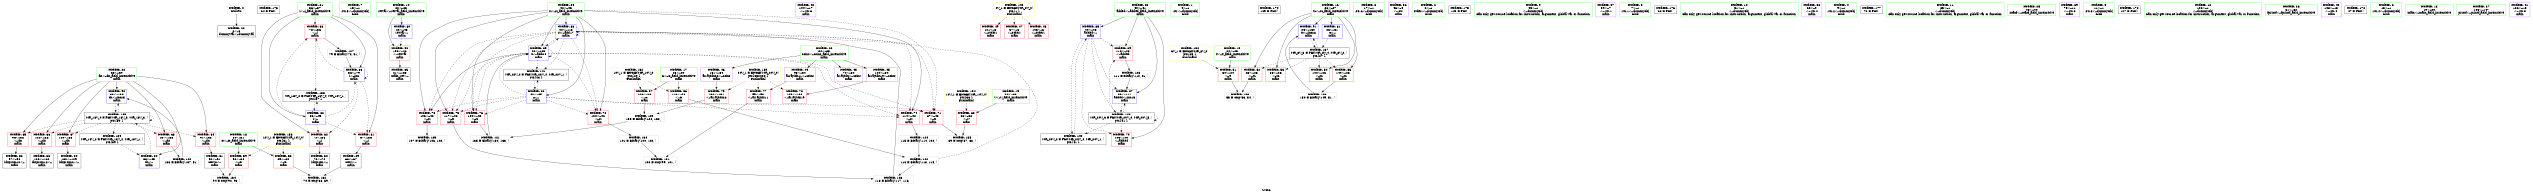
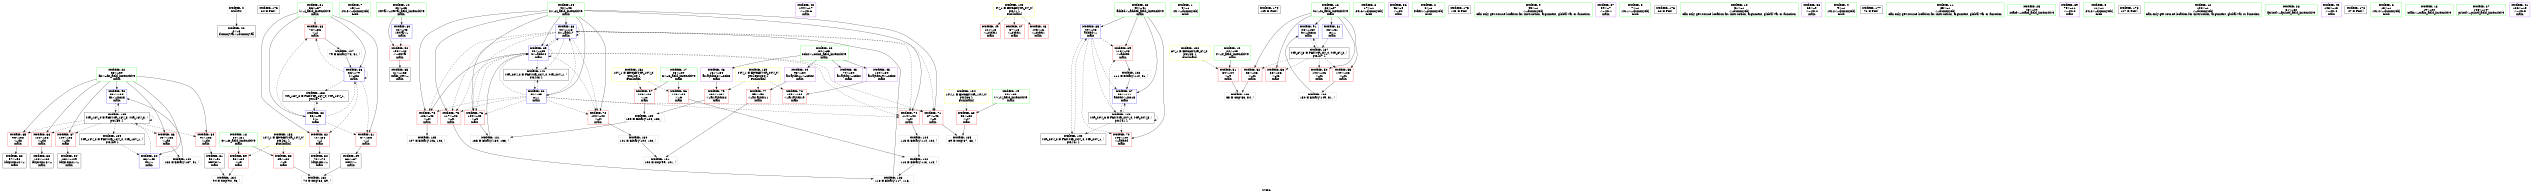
  digraph {
    label=SVFG
    node [color=red shape=record]
    edge [style=solid]
    n1 [color=grey label="{NodeID: 0\nNullPtr}"]
    n2 [color=black label="{NodeID: 28\n2\<--3\ndummyVal\<--dummyVal\n}"]
    n3 [color=black label="{NodeID: 173\n64 = PHI()\n}"]
    n4 [color=blue label="{NodeID: 90\n38\<--138\ndn\<--inc25\nmain\n}"]
    n5 [color=black label="{NodeID: 145\nMR_18V_4 = PHI(MR_18V_5, MR_18V_3, )\npts\{39 \}\n}"]
    n6 [color=black label="{NodeID: 139\nMR_18V_2 = PHI(MR_18V_4, MR_18V_1, )\npts\{39 \}\n}"]
    n7 [label="{NodeID: 64\n91\<--38\n\<--dn\nmain\n}"]
    n8 [label="{NodeID: 65\n96\<--38\n\<--dn\nmain\n}"]
    n9 [label="{NodeID: 66\n122\<--38\n\<--dn\nmain\n}"]
    n10 [label="{NodeID: 67\n129\<--38\n\<--dn\nmain\n}"]
    n11 [label="{NodeID: 68\n137\<--38\n\<--dn\nmain\n}"]
    n12 [color=blue label="{NodeID: 84\n38\<--45\ndn\<--\nmain\n}"]
    n13 [color=black label="{NodeID: 31\n92\<--91\nconv8\<--\nmain\n}"]
    n14 [color=black label="{NodeID: 32\n97\<--96\nidxprom10\<--\nmain\n}"]
    n15 [color=black label="{NodeID: 33\n123\<--122\nidxprom18\<--\nmain\n}"]
    n16 [color=black label="{NodeID: 34\n130\<--129\nidxprom21\<--\nmain\n}"]
    n17 [color=grey label="{NodeID: 120\n138 = Binary(137, 51, )\n}"]
    n18 [color=green label="{NodeID: 7\n15\<--1\n.str.5\<--dummyObj\nGlob }"]
    n19 [color=green label="{NodeID: 14\n22\<--23\nretval\<--retval_field_insensitive\nmain\n}"]
    n20 [label="{NodeID: 50\n153\<--22\n\<--retval\nmain\n}"]
    n21 [color=blue label="{NodeID: 80\n22\<--45\nretval\<--\nmain\n}"]
    n22 [color=black label="{NodeID: 35\n21\<--153\nmain_ret\<--\nmain\n}"]
    n23 [color=green label="{NodeID: 21\n36\<--37\ni\<--i_field_insensitive\nmain\n}"]
    n24 [label="{NodeID: 61\n67\<--36\n\<--i\nmain\n}"]
    n25 [label="{NodeID: 62\n72\<--36\n\<--i\nmain\n}"]
    n26 [label="{NodeID: 63\n78\<--36\n\<--i\nmain\n}"]
    n27 [color=blue label="{NodeID: 82\n36\<--45\ni\<--\nmain\n}"]
    n28 [color=blue label="{NodeID: 83\n36\<--79\ni\<--inc\nmain\n}"]
    n29 [color=black label="{NodeID: 29\n68\<--67\nconv\<--\nmain\n}"]
    n30 [color=black label="{NodeID: 30\n73\<--72\nidxprom\<--\nmain\n}"]
    n31 [color=grey label="{NodeID: 127\n79 = Binary(78, 51, )\n}"]
    n32 [color=black label="{NodeID: 138\nMR_16V_2 = PHI(MR_16V_4, MR_16V_1, )\npts\{37 \}\n}"]
    n33 [color=grey label="{NodeID: 132\n70 = cmp(68, 69, )\n}"]
    n34 [color=grey label="{NodeID: 125\n107 = Binary(106, 102, )\n}"]
    n35 [color=purple label="{NodeID: 42\n144\<--17\n\<--.str.6\nmain\n}"]
    n36 [label="{NodeID: 49\n121\<--6\n\<--stderr\nmain\n}"]
    n37 [label="{NodeID: 56\n113\<--28\n\<--C\nmain\n}"]
    n38 [color=grey label="{NodeID: 122\n116 = Binary(113, 115, )\n}"]
    n39 [color=grey label="{NodeID: 123\n118 = Binary(117, 116, )\n}"]
    n40 [color=blue label="{NodeID: 88\n42\<--118\nX\<--add17\nmain\n}"]
    n41 [color=yellow label="{NodeID: 153\n12V_1 = ENCHI(MR_12V_0)\npts\{31 \}\nFun[main]}" style=double]
    n42 [label="{NodeID: 58\n69\<--30\n\<--D\nmain\n}"]
    n43 [label="{NodeID: 59\n93\<--30\n\<--D\nmain\n}"]
    n44 [color=grey label="{NodeID: 134\n94 = cmp(92, 93, )\n}"]
    n45 [label="{NodeID: 70\n143\<--40\n\<--added\nmain\n}"]
    n46 [label="{NodeID: 77\n99\<--98\n\<--arrayidx11\nmain\n}"]
    n47 [color=grey label="{NodeID: 131\n103 = cmp(99, 101, )\n}"]
    n48 [color=green label="{NodeID: 1\n4\<--1\n.str\<--dummyObj\nGlob }"]
    n49 [color=black label="{NodeID: 174\n109 = PHI()\n}"]
    n50 [color=blue label="{NodeID: 91\n26\<--150\ntc\<--inc28\nmain\n}"]
    n51 [color=black label="{NodeID: 137\nMR_8V_3 = PHI(MR_8V_4, MR_8V_2, )\npts\{27 \}\n}"]
    n52 [label="{NodeID: 52\n53\<--26\n\<--tc\nmain\n}"]
    n53 [label="{NodeID: 53\n58\<--26\n\<--tc\nmain\n}"]
    n54 [label="{NodeID: 54\n142\<--26\n\<--tc\nmain\n}"]
    n55 [label="{NodeID: 55\n149\<--26\n\<--tc\nmain\n}"]
    n56 [color=grey label="{NodeID: 133\n55 = cmp(53, 54, )\n}"]
    n57 [color=grey label="{NodeID: 126\n150 = Binary(149, 51, )\n}"]
    n58 [color=green label="{NodeID: 8\n17\<--1\n.str.6\<--dummyObj\nGlob }"]
    n59 [color=green label="{NodeID: 15\n24\<--25\nT\<--T_field_insensitive\nmain\n}"]
    n60 [label="{NodeID: 51\n54\<--24\n\<--T\nmain\n}"]
    n61 [color=green label="{NodeID: 22\n38\<--39\ndn\<--dn_field_insensitive\nmain\n}"]
    n62 [color=purple label="{NodeID: 36\n46\<--4\n\<--.str\nmain\n}"]
    n63 [color=purple label="{NodeID: 43\n74\<--34\narrayidx\<--coins\nmain\n}"]
    n64 [color=black label="{NodeID: 140\nMR_20V_2 = PHI(MR_20V_4, MR_20V_1, )\npts\{41 \}\n}"]
    n65 [color=blue label="{NodeID: 85\n40\<--45\nadded\<--\nmain\n}"]
    n66 [label="{NodeID: 69\n110\<--40\n\<--added\nmain\n}"]
    n67 [color=blue label="{NodeID: 87\n40\<--111\nadded\<--inc15\nmain\n}"]
    n68 [color=black label="{NodeID: 143\nMR_20V_6 = PHI(MR_20V_4, MR_20V_5, )\npts\{41 \}\n}"]
    n69 [color=grey label="{NodeID: 128\n111 = Binary(110, 51, )\n}"]
    n70 [label="{NodeID: 57\n128\<--28\n\<--C\nmain\n}"]
    n71 [color=grey label="{NodeID: 129\n133 = Binary(128, 132, )\n}"]
    n72 [color=grey label="{NodeID: 121\n135 = Binary(134, 133, )\n}"]
    n73 [color=blue label="{NodeID: 89\n42\<--135\nX\<--add24\nmain\n}"]
    n74 [color=yellow label="{NodeID: 154\n14V_1 = ENCHI(MR_14V_0)\npts\{33 \}\nFun[main]}" style=double]
    n75 [label="{NodeID: 60\n88\<--32\n\<--V\nmain\n}"]
    n76 [color=grey label="{NodeID: 135\n89 = cmp(87, 88, )\n}"]
    n77 [label="{NodeID: 71\n87\<--42\n\<--X\nmain\n}"]
    n78 [label="{NodeID: 78\n125\<--124\n\<--arrayidx19\nmain\n}"]
    n79 [color=green label="{NodeID: 2\n6\<--1\nstderr\<--dummyObj\nGlob }"]
    n80 [color=black label="{NodeID: 175\n145 = PHI()\n}"]
    n81 [color=green label="{NodeID: 9\n45\<--1\n\<--dummyObj\nCan only get source location for instruction, argument, global var or function.}"]
    n82 [color=green label="{NodeID: 16\n26\<--27\ntc\<--tc_field_insensitive\nmain\n}"]
    n83 [color=blue label="{NodeID: 81\n26\<--51\ntc\<--\nmain\n}"]
    n84 [color=green label="{NodeID: 23\n40\<--41\nadded\<--added_field_insensitive\nmain\n}"]
    n85 [color=purple label="{NodeID: 37\n59\<--7\n\<--.str.1\nmain\n}"]
    n86 [color=purple label="{NodeID: 44\n98\<--34\narrayidx11\<--coins\nmain\n}"]
    n87 [color=black label="{NodeID: 141\nMR_22V_2 = PHI(MR_22V_4, MR_22V_1, )\npts\{43 \}\n}"]
    n88 [color=blue label="{NodeID: 86\n42\<--85\nX\<--\nmain\n}"]
    n89 [label="{NodeID: 72\n100\<--42\n\<--X\nmain\n}"]
    n90 [label="{NodeID: 73\n106\<--42\n\<--X\nmain\n}"]
    n91 [label="{NodeID: 74\n114\<--42\n\<--X\nmain\n}"]
    n92 [label="{NodeID: 75\n117\<--42\n\<--X\nmain\n}"]
    n93 [label="{NodeID: 76\n134\<--42\n\<--X\nmain\n}"]
    n94 [color=grey label="{NodeID: 130\n101 = Binary(100, 102, )\n}"]
    n95 [color=grey label="{NodeID: 124\n115 = Binary(114, 102, )\n}"]
    n96 [color=yellow label="{NodeID: 148\n2V_1 = ENCHI(MR_2V_0)\npts\{1 \}\nFun[main]}" style=double]
    n97 [label="{NodeID: 47\n57\<--6\n\<--stderr\nmain\n}"]
    n98 [label="{NodeID: 48\n105\<--6\n\<--stderr\nmain\n}"]
    n99 [label="{NodeID: 79\n132\<--131\n\<--arrayidx22\nmain\n}"]
    n100 [color=green label="{NodeID: 3\n7\<--1\n.str.1\<--dummyObj\nGlob }"]
    n101 [color=black label="{NodeID: 176\n60 = PHI()\n}"]
    n102 [color=green label="{NodeID: 10\n51\<--1\n\<--dummyObj\nCan only get source location for instruction, argument, global var or function.}"]
    n103 [color=green label="{NodeID: 17\n28\<--29\nC\<--C_field_insensitive\nmain\n}"]
    n104 [color=green label="{NodeID: 24\n42\<--43\nX\<--X_field_insensitive\nmain\n}"]
    n105 [color=purple label="{NodeID: 38\n63\<--9\n\<--.str.2\nmain\n}"]
    n106 [color=purple label="{NodeID: 45\n124\<--34\narrayidx19\<--coins\nmain\n}"]
    n107 [color=green label="{NodeID: 4\n9\<--1\n.str.2\<--dummyObj\nGlob }"]
    n108 [color=black label="{NodeID: 177\n76 = PHI()\n}"]
    n109 [color=green label="{NodeID: 11\n85\<--1\n\<--dummyObj\nCan only get source location for instruction, argument, global var or function.}"]
    n110 [color=green label="{NodeID: 18\n30\<--31\nD\<--D_field_insensitive\nmain\n}"]
    n111 [color=green label="{NodeID: 25\n48\<--49\nscanf\<--scanf_field_insensitive\n}"]
    n112 [color=purple label="{NodeID: 39\n75\<--11\n\<--.str.3\nmain\n}"]
    n113 [color=purple label="{NodeID: 46\n131\<--34\narrayidx22\<--coins\nmain\n}"]
    n114 [color=yellow label="{NodeID: 150\n6V_1 = ENCHI(MR_6V_0)\npts\{25 \}\nFun[main]}" style=double]
    n115 [color=green label="{NodeID: 5\n11\<--1\n.str.3\<--dummyObj\nGlob }"]
    n116 [color=black label="{NodeID: 178\n127 = PHI()\n}"]
    n117 [color=green label="{NodeID: 12\n102\<--1\n\<--dummyObj\nCan only get source location for instruction, argument, global var or function.}"]
    n118 [color=green label="{NodeID: 19\n32\<--33\nV\<--V_field_insensitive\nmain\n}"]
    n119 [color=green label="{NodeID: 26\n61\<--62\nfprintf\<--fprintf_field_insensitive\n}"]
    n120 [color=purple label="{NodeID: 40\n108\<--13\n\<--.str.4\nmain\n}"]
    n121 [color=black label="{NodeID: 172\n47 = PHI()\n}"]
    n122 [color=green label="{NodeID: 6\n13\<--1\n.str.4\<--dummyObj\nGlob }"]
    n123 [color=green label="{NodeID: 13\n19\<--20\nmain\<--main_field_insensitive\n}"]
    n124 [color=green label="{NodeID: 20\n34\<--35\ncoins\<--coins_field_insensitive\nmain\n}"]
    n125 [color=green label="{NodeID: 27\n146\<--147\nprintf\<--printf_field_insensitive\n}"]
    n126 [color=purple label="{NodeID: 41\n126\<--15\n\<--.str.5\nmain\n}"]
    n127 [color=yellow label="{NodeID: 152\n10V_1 = ENCHI(MR_10V_0)\npts\{29 \}\nFun[main]}" style=double]
    n128 [color=yellow label="{NodeID: 159\n24V_1 = ENCHI(MR_24V_0)\npts\{350000 \}\nFun[main]}" style=double]
    n1 -> n2
    n4 -> n5 [style=dashed]
    n5 -> n4 [style=dashed]
    n5 -> n5 [style=dashed]
    n5 -> n6 [style=dashed]
    n5 -> n7 [style=dashed]
    n5 -> n8 [style=dashed]
    n5 -> n9 [style=dashed]
    n5 -> n10 [style=dashed]
    n5 -> n11 [style=dashed]
    n6 -> n12 [style=dashed]
    n7 -> n13
    n8 -> n14
    n9 -> n15
    n10 -> n16
    n11 -> n17
    n12 -> n5 [style=dashed]
    n13 -> n44
    n17 -> n4
    n19 -> n20
    n19 -> n21
    n20 -> n22
    n21 -> n20 [style=dashed]
    n23 -> n24
    n23 -> n25
    n23 -> n26
    n23 -> n27
    n23 -> n28
    n24 -> n29
    n25 -> n30
    n26 -> n31
    n27 -> n24 [style=dashed]
    n27 -> n25 [style=dashed]
    n27 -> n26 [style=dashed]
    n27 -> n28 [style=dashed]
    n27 -> n32 [style=dashed]
    n28 -> n24 [style=dashed]
    n28 -> n25 [style=dashed]
    n28 -> n26 [style=dashed]
    n28 -> n28 [style=dashed]
-   n26 -> n32 [style=dashed]
+   n28 -> n32 [style=dashed]
    n29 -> n33
    n31 -> n28
    n32 -> n27 [style=dashed]
    n37 -> n38
    n38 -> n39
    n39 -> n40
    n40 -> n40 [style=dashed]
    n40 -> n73 [style=dashed]
    n40 -> n77 [style=dashed]
    n40 -> n87 [style=dashed]
    n40 -> n89 [style=dashed]
    n40 -> n90 [style=dashed]
    n40 -> n91 [style=dashed]
    n40 -> n92 [style=dashed]
    n40 -> n93 [style=dashed]
    n41 -> n42 [style=dashed]
    n41 -> n43 [style=dashed]
    n42 -> n33
    n43 -> n44
    n46 -> n47
    n50 -> n51 [style=dashed]
    n51 -> n50 [style=dashed]
    n51 -> n52 [style=dashed]
    n51 -> n53 [style=dashed]
    n51 -> n54 [style=dashed]
    n51 -> n55 [style=dashed]
    n52 -> n56
    n55 -> n57
    n57 -> n50
    n59 -> n60
    n60 -> n56
    n61 -> n4
    n61 -> n7
    n61 -> n8
    n61 -> n9
    n61 -> n10
    n61 -> n11
    n61 -> n12
    n64 -> n65 [style=dashed]
    n65 -> n45 [style=dashed]
    n65 -> n64 [style=dashed]
    n65 -> n66 [style=dashed]
    n65 -> n67 [style=dashed]
    n65 -> n68 [style=dashed]
    n66 -> n69
    n67 -> n68 [style=dashed]
    n68 -> n45 [style=dashed]
    n68 -> n64 [style=dashed]
    n68 -> n66 [style=dashed]
    n68 -> n67 [style=dashed]
    n68 -> n68 [style=dashed]
    n69 -> n67
    n70 -> n71
    n71 -> n72
    n72 -> n73
    n73 -> n40 [style=dashed]
    n73 -> n73 [style=dashed]
    n73 -> n77 [style=dashed]
    n73 -> n87 [style=dashed]
    n73 -> n89 [style=dashed]
    n73 -> n90
    n73 -> n91 [style=dashed]
    n73 -> n92 [style=dashed]
    n73 -> n93 [style=dashed]
    n74 -> n75 [style=dashed]
    n75 -> n76
    n77 -> n76
    n82 -> n50
    n82 -> n52
    n82 -> n53
    n82 -> n54
    n82 -> n55
    n82 -> n83
    n83 -> n51 [style=dashed]
    n84 -> n45
    n84 -> n65
    n84 -> n66
    n84 -> n67
    n86 -> n46
    n87 -> n88 [style=dashed]
-   n38 -> n40 [style=dashed]
+   n88 -> n40 [style=dashed]
    n88 -> n73 [style=dashed]
    n88 -> n77 [style=dashed]
    n88 -> n87 [style=dashed]
    n88 -> n89 [style=dashed]
    n88 -> n90 [style=dashed]
    n88 -> n91 [style=dashed]
    n88 -> n92 [style=dashed]
    n88 -> n93 [style=dashed]
    n89 -> n94
    n90 -> n34
    n91 -> n95
    n92 -> n39
    n93 -> n72
    n94 -> n47
    n95 -> n38
    n96 -> n36 [style=dashed]
    n96 -> n97 [style=dashed]
    n96 -> n98 [style=dashed]
    n99 -> n71
    n103 -> n37
    n103 -> n70
    n104 -> n40
    n104 -> n73
-   n104 -> n77 [style=dashed]
+   n104 -> n77
    n104 -> n88
    n104 -> n89
    n104 -> n90
    n104 -> n91
    n104 -> n92
    n104 -> n93
    n106 -> n78
    n110 -> n42
    n110 -> n43
    n113 -> n99
    n114 -> n60 [style=dashed]
    n118 -> n75
    n124 -> n63
    n124 -> n86
    n124 -> n106
    n124 -> n113
    n127 -> n37 [style=dashed]
    n127 -> n70 [style=dashed]
    n128 -> n46 [style=dashed]
    n128 -> n78 [style=dashed]
    n128 -> n99 [style=dashed]
  }
